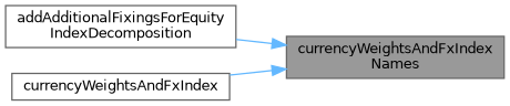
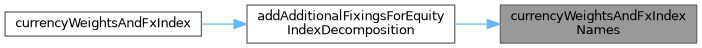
  digraph {
    rankdir=RL
    node [color=grey40 fillcolor=white fontname=Helvetica fontsize=10 shape=box style=filled]
    edge [color=steelblue1 dir=back fontname=Helvetica fontsize=10 labelfontname=Helvetica labelfontsize=10 style=solid]
    n1 [color=gray40 fillcolor=grey60 fontcolor=black height=0.2 label="currencyWeightsAndFxIndex\lNames" width=0.4]
    n2 [height=0.2 label="addAdditionalFixingsForEquity\lIndexDecomposition" width=0.4]
    n3 [height=0.2 label=currencyWeightsAndFxIndex width=0.4]
    n1 -> n2
-   n1 -> n3
+   n2 -> n3
  }
